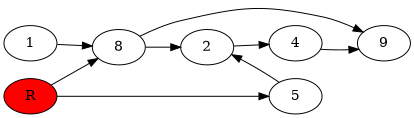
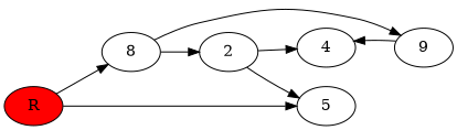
  digraph {
    rankdir=LR
-   1
    8
    2
    n4 [label=9]
    4
    5
    R [fillcolor="#ff0000" style=filled]
-   1 -> 8
    8 -> 2
    8 -> n4
    2 -> 4
-   4 -> n4
-   5 -> 2
+   n4 -> 4
+   2 -> 5
    R -> 8
    R -> 5
  }
